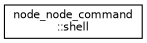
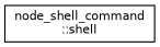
  digraph {
    rankdir=LR
-   n1 [color=black fillcolor=white fontname=Helvetica fontsize=10 height=0.2 label="node_node_command\l::shell" shape=record style=filled width=0.4]
+   n1 [color=black fillcolor=white fontname=Helvetica fontsize=10 height=0.2 label="node_shell_command\l::shell" shape=record style=filled width=0.4]
  }
